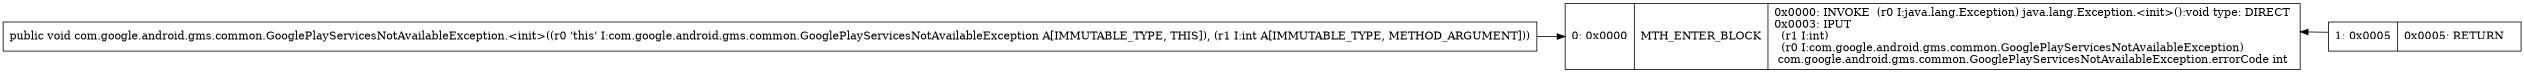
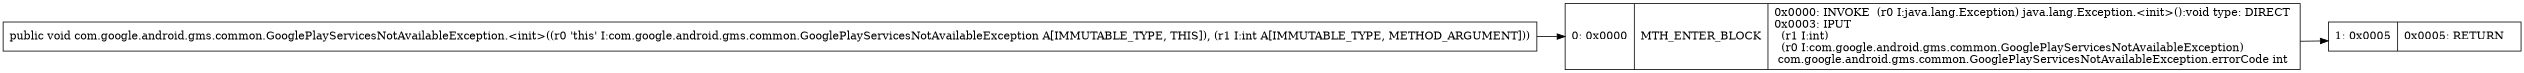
  digraph {
    rankdir=LR
    node [shape=record]
    n1 [label="{0\:\ 0x0000|MTH_ENTER_BLOCK\l|0x0000: INVOKE  (r0 I:java.lang.Exception) java.lang.Exception.\<init\>():void type: DIRECT \l0x0003: IPUT  \l  (r1 I:int)\l  (r0 I:com.google.android.gms.common.GooglePlayServicesNotAvailableException)\l com.google.android.gms.common.GooglePlayServicesNotAvailableException.errorCode int \l}"]
    n2 [label="{1\:\ 0x0005|0x0005: RETURN   \l}"]
    n3 [label="{public void com.google.android.gms.common.GooglePlayServicesNotAvailableException.\<init\>((r0 'this' I:com.google.android.gms.common.GooglePlayServicesNotAvailableException A[IMMUTABLE_TYPE, THIS]), (r1 I:int A[IMMUTABLE_TYPE, METHOD_ARGUMENT])) }"]
-   n2 -> n1
+   n1 -> n2
    n3 -> n1
  }
